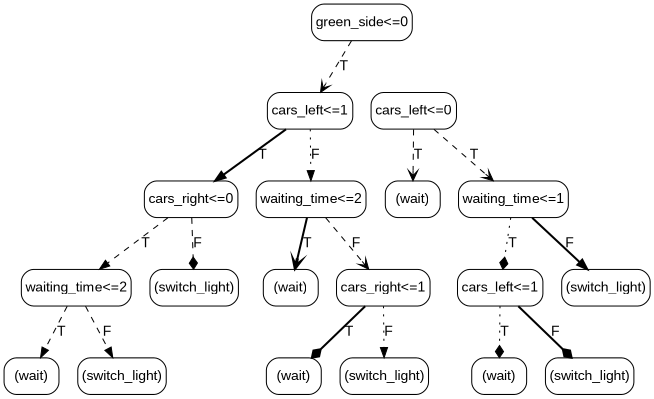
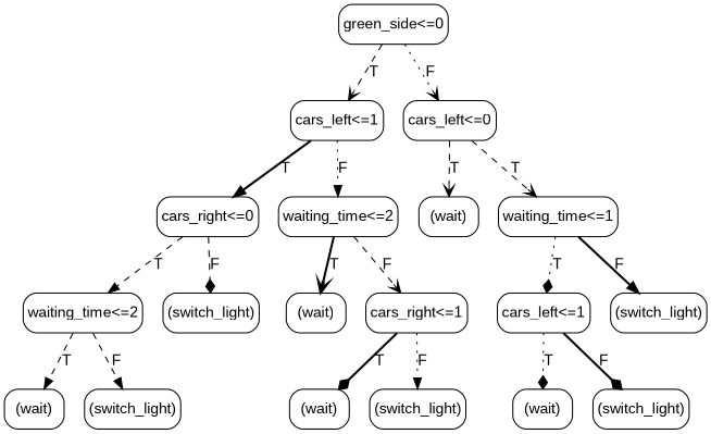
  digraph {
    fontname="Liberation Sans"
    node [fontname="Liberation Sans" margin="0.05,0.05" shape=box style=rounded]
    edge [arrowhead=normal fontname="Liberation Sans" style=dashed]
    n1 [label="(wait)"]
    n2 [label="(switch_light)"]
    n3 [label="waiting_time<=2"]
    n4 [label="(switch_light)"]
    n5 [label="cars_right<=0"]
    n6 [label="(wait)"]
    n7 [label="(wait)"]
    n8 [label="(switch_light)"]
    n9 [label="cars_right<=1"]
    n10 [label="waiting_time<=2"]
    n11 [label="cars_left<=1"]
    n12 [label="(wait)"]
    n13 [label="(wait)"]
    n14 [label="(switch_light)"]
    n15 [label="cars_left<=1"]
    n16 [label="(switch_light)"]
    n17 [label="waiting_time<=1"]
    n18 [label="cars_left<=0"]
    n19 [label="green_side<=0"]
    n3 -> n1 [label=T]
    n3 -> n2 [label=F]
    n5 -> n3 [label=T]
    n5 -> n4 [arrowhead=diamond label=F]
    n9 -> n7 [arrowhead=diamond label=T style=bold]
    n9 -> n8 [label=F style=dotted]
    n10 -> n6 [arrowhead=vee label=T style=bold]
    n10 -> n9 [arrowhead=vee label=F]
    n11 -> n5 [label=T style=bold]
    n11 -> n10 [label=F style=dotted]
    n15 -> n13 [arrowhead=diamond label=T style=dotted]
    n15 -> n14 [arrowhead=diamond label=F style=bold]
    n17 -> n15 [arrowhead=diamond label=T style=dotted]
    n17 -> n16 [label=F style=bold]
    n18 -> n12 [arrowhead=vee label=T]
    n18 -> n17 [arrowhead=vee label=T]
    n19 -> n11 [arrowhead=vee label=T]
+   n19 -> n18 [arrowhead=vee label=F style=dotted]
  }
